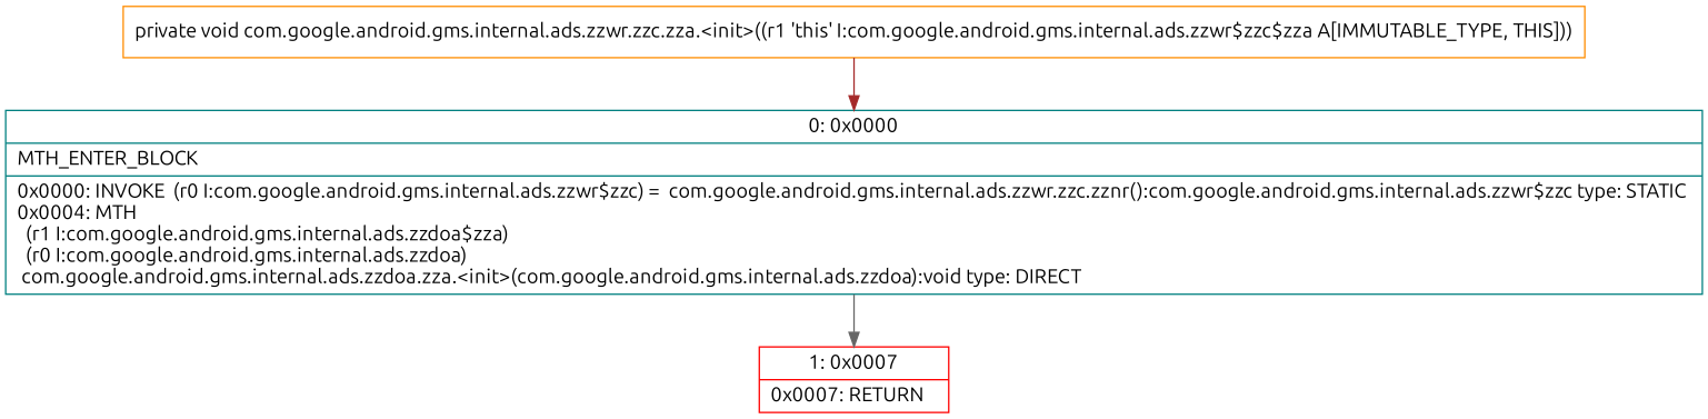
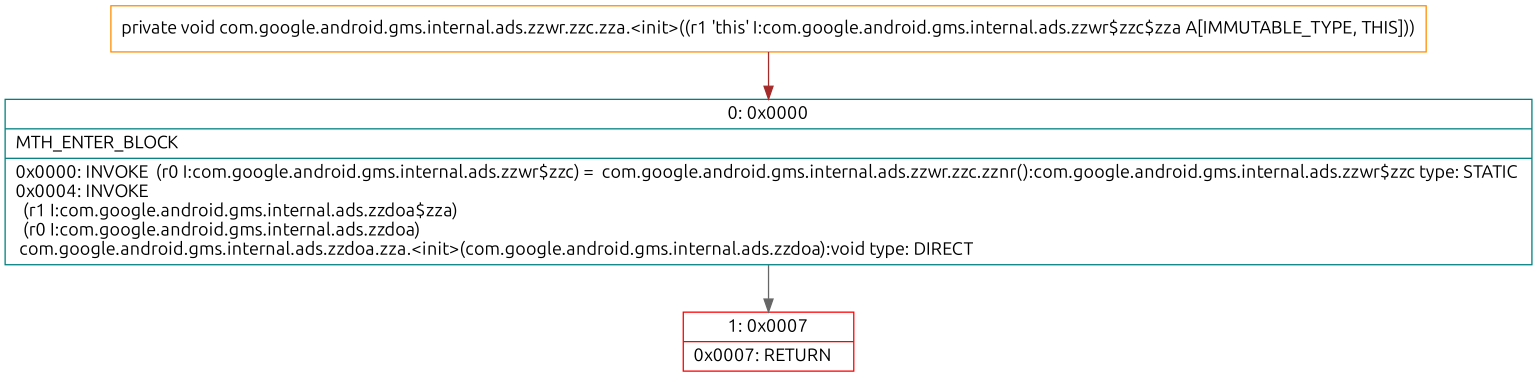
  digraph {
    fontname=Ubuntu
    node [shape=record fontname=Ubuntu]
    edge [fontname=Ubuntu]
-   n1 [label="{0\:\ 0x0000|MTH_ENTER_BLOCK\l|0x0000: INVOKE  (r0 I:com.google.android.gms.internal.ads.zzwr$zzc) =  com.google.android.gms.internal.ads.zzwr.zzc.zznr():com.google.android.gms.internal.ads.zzwr$zzc type: STATIC \l0x0004: MTH  \l  (r1 I:com.google.android.gms.internal.ads.zzdoa$zza)\l  (r0 I:com.google.android.gms.internal.ads.zzdoa)\l com.google.android.gms.internal.ads.zzdoa.zza.\<init\>(com.google.android.gms.internal.ads.zzdoa):void type: DIRECT \l}" color=teal]
+   n1 [label="{0\:\ 0x0000|MTH_ENTER_BLOCK\l|0x0000: INVOKE  (r0 I:com.google.android.gms.internal.ads.zzwr$zzc) =  com.google.android.gms.internal.ads.zzwr.zzc.zznr():com.google.android.gms.internal.ads.zzwr$zzc type: STATIC \l0x0004: INVOKE  \l  (r1 I:com.google.android.gms.internal.ads.zzdoa$zza)\l  (r0 I:com.google.android.gms.internal.ads.zzdoa)\l com.google.android.gms.internal.ads.zzdoa.zza.\<init\>(com.google.android.gms.internal.ads.zzdoa):void type: DIRECT \l}" color=teal]
    n2 [label="{1\:\ 0x0007|0x0007: RETURN   \l}" color=red]
    n3 [label="{private void com.google.android.gms.internal.ads.zzwr.zzc.zza.\<init\>((r1 'this' I:com.google.android.gms.internal.ads.zzwr$zzc$zza A[IMMUTABLE_TYPE, THIS])) }" color=darkorange]
    n1 -> n2 [color=gray40]
    n3 -> n1 [color=brown]
  }
